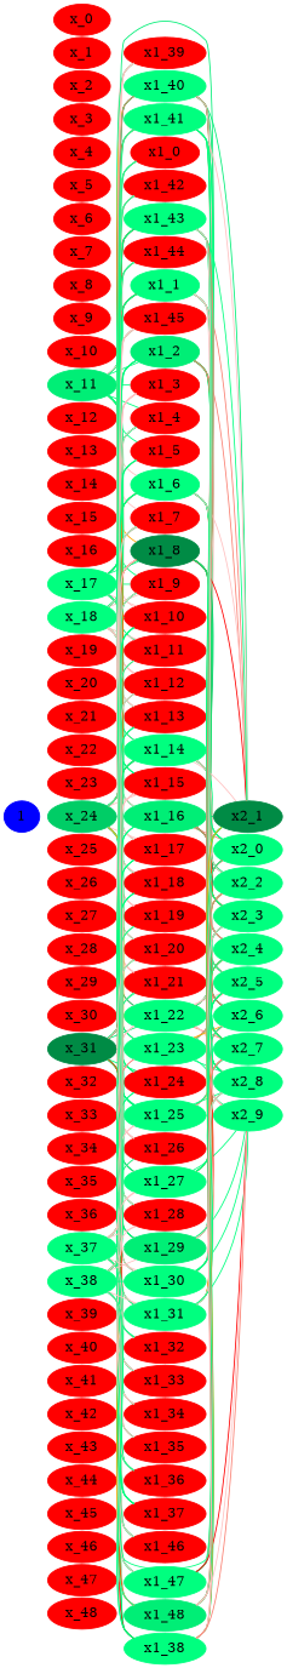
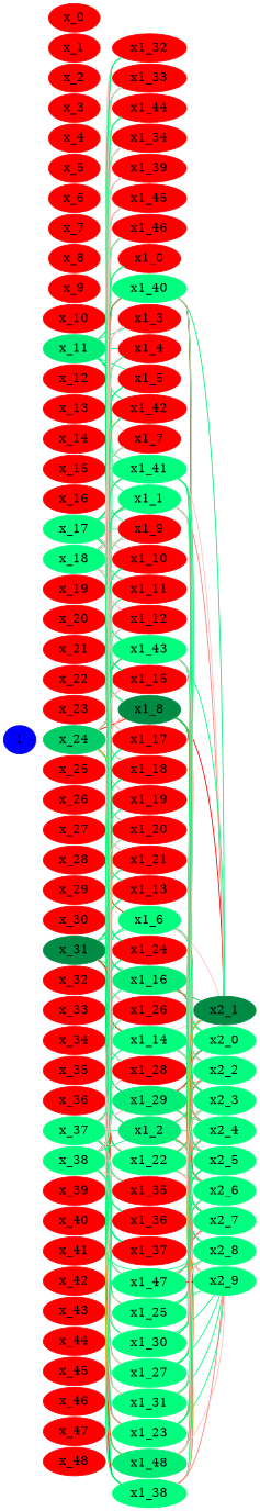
  graph {
    nodesep=0
    ordering=out
    rankdir=LR
    ranksep=0
    node [color=red style=filled]
    edge [bgcolor="purple:pink" color=springgreen nodesep=0]
    n1 [color=blue height=0.2 label=1 width=0.2]
    x_0 [height=0.2 width=0.2]
    x_1 [height=0.2 width=0.2]
    x_2 [height=0.2 width=0.2]
    x_3 [height=0.2 width=0.2]
    x_4 [height=0.2 width=0.2]
    x_5 [height=0.2 width=0.2]
    x_6 [height=0.2 width=0.2]
    x_7 [height=0.2 width=0.2]
    x_8 [height=0.2 width=0.2]
    x_9 [height=0.2 width=0.2]
    x_10 [height=0.2 width=0.2]
    x_11 [color=springgreen2 fillcolor=springgreen2 height=0.2 width=0.2]
    x_12 [height=0.2 width=0.2]
    x_13 [height=0.2 width=0.2]
    x_14 [height=0.2 width=0.2]
    x_15 [height=0.2 width=0.2]
    x_16 [height=0.2 width=0.2]
    x_17 [color=springgreen fillcolor=springgreen height=0.2 width=0.2]
    x_18 [color=springgreen fillcolor=springgreen height=0.2 width=0.2]
    x_19 [height=0.2 width=0.2]
    x_20 [height=0.2 width=0.2]
    x_21 [height=0.2 width=0.2]
    x_22 [height=0.2 width=0.2]
    x_23 [height=0.2 width=0.2]
    x_24 [color=springgreen3 fillcolor=springgreen3 height=0.2 width=0.2]
    x_25 [height=0.2 width=0.2]
    x_26 [height=0.2 width=0.2]
    x_27 [height=0.2 width=0.2]
    x_28 [height=0.2 width=0.2]
    x_29 [height=0.2 width=0.2]
    x_30 [height=0.2 width=0.2]
    x_31 [color=springgreen4 fillcolor=springgreen4 height=0.2 width=0.2]
    x_32 [height=0.2 width=0.2]
    x_33 [height=0.2 width=0.2]
    x_34 [height=0.2 width=0.2]
    x_35 [height=0.2 width=0.2]
    x_36 [height=0.2 width=0.2]
    x_37 [color=springgreen fillcolor=springgreen height=0.2 width=0.2]
    x_38 [color=springgreen1 fillcolor=springgreen1 height=0.2 width=0.2]
    x_39 [height=0.2 width=0.2]
    x_40 [height=0.2 width=0.2]
    x_41 [height=0.2 width=0.2]
    x_42 [height=0.2 width=0.2]
    x_43 [height=0.2 width=0.2]
    x_44 [height=0.2 width=0.2]
    x_45 [height=0.2 width=0.2]
    x_46 [height=0.2 width=0.2]
    x_47 [height=0.2 width=0.2]
    x_48 [height=0.2 width=0.2]
    x1_0 [fillcolor=red height=0.2 width=0.2]
    x1_1 [color=springgreen1 fillcolor=springgreen1 height=0.2 width=0.2]
    x1_2 [color=springgreen2 fillcolor=springgreen2 height=0.2 width=0.2]
    x1_3 [fillcolor=red height=0.2 width=0.2]
    x1_4 [fillcolor=red height=0.2 width=0.2]
    x1_5 [fillcolor=red height=0.2 width=0.2]
    x1_6 [color=springgreen1 fillcolor=springgreen1 height=0.2 width=0.2]
    x1_7 [fillcolor=red height=0.2 width=0.2]
    x1_8 [color=springgreen4 fillcolor=springgreen4 height=0.2 width=0.2]
    x1_9 [fillcolor=red height=0.2 width=0.2]
    x1_10 [fillcolor=red height=0.2 width=0.2]
    x1_11 [fillcolor=red height=0.2 width=0.2]
    x1_12 [fillcolor=red height=0.2 width=0.2]
    x1_13 [fillcolor=red height=0.2 width=0.2]
    x1_14 [color=springgreen fillcolor=springgreen height=0.2 width=0.2]
    x1_15 [fillcolor=red height=0.2 width=0.2]
    x1_16 [color=springgreen2 fillcolor=springgreen2 height=0.2 width=0.2]
    x1_17 [fillcolor=red height=0.2 width=0.2]
    x1_18 [fillcolor=red height=0.2 width=0.2]
    x1_19 [fillcolor=red height=0.2 width=0.2]
    x1_20 [fillcolor=red height=0.2 width=0.2]
    x1_21 [fillcolor=red height=0.2 width=0.2]
    x1_22 [color=springgreen1 fillcolor=springgreen1 height=0.2 width=0.2]
    x1_23 [color=springgreen1 fillcolor=springgreen1 height=0.2 width=0.2]
    x1_24 [fillcolor=red height=0.2 width=0.2]
    x1_25 [color=springgreen fillcolor=springgreen height=0.2 width=0.2]
    x1_26 [fillcolor=red height=0.2 width=0.2]
    x1_27 [color=springgreen1 fillcolor=springgreen1 height=0.2 width=0.2]
    x1_28 [fillcolor=red height=0.2 width=0.2]
    x1_29 [color=springgreen2 fillcolor=springgreen2 height=0.2 width=0.2]
    x1_30 [color=springgreen1 fillcolor=springgreen1 height=0.2 width=0.2]
    x1_31 [color=springgreen1 fillcolor=springgreen1 height=0.2 width=0.2]
    x1_32 [fillcolor=red height=0.2 width=0.2]
    x1_33 [fillcolor=red height=0.2 width=0.2]
    x1_34 [fillcolor=red height=0.2 width=0.2]
    x1_35 [fillcolor=red height=0.2 width=0.2]
    x1_36 [fillcolor=red height=0.2 width=0.2]
    x1_37 [fillcolor=red height=0.2 width=0.2]
    x1_38 [color=springgreen fillcolor=springgreen height=0.2 width=0.2]
    x1_39 [fillcolor=red height=0.2 width=0.2]
    x1_40 [color=springgreen1 fillcolor=springgreen1 height=0.2 width=0.2]
    x1_41 [color=springgreen fillcolor=springgreen height=0.2 width=0.2]
    x1_42 [fillcolor=red height=0.2 width=0.2]
    x1_43 [color=springgreen fillcolor=springgreen height=0.2 width=0.2]
    x1_44 [fillcolor=red height=0.2 width=0.2]
    x1_45 [fillcolor=red height=0.2 width=0.2]
    x1_46 [fillcolor=red height=0.2 width=0.2]
    x1_47 [color=springgreen1 fillcolor=springgreen1 height=0.2 width=0.2]
    x1_48 [color=springgreen2 fillcolor=springgreen2 height=0.2 width=0.2]
    x2_1 [color=springgreen4 fillcolor=springgreen4 height=0.2 width=0.2]
    x2_0 [color=springgreen fillcolor=springgreen height=0.2 width=0.2]
    x2_2 [color=springgreen fillcolor=springgreen height=0.2 width=0.2]
    x2_3 [color=springgreen fillcolor=springgreen height=0.2 width=0.2]
    x2_4 [color=springgreen fillcolor=springgreen height=0.2 width=0.2]
    x2_5 [color=springgreen fillcolor=springgreen height=0.2 width=0.2]
    x2_6 [color=springgreen fillcolor=springgreen height=0.2 width=0.2]
    x2_7 [color=springgreen fillcolor=springgreen height=0.2 width=0.2]
    x2_8 [color=springgreen fillcolor=springgreen height=0.2 width=0.2]
    x2_9 [color=springgreen fillcolor=springgreen height=0.2 width=0.2]
    n1 -- x_0 [color=yellow style=invis]
    n1 -- x_1 [color=yellow style=invis]
    n1 -- x_2 [color=yellow style=invis]
    n1 -- x_3 [color=yellow style=invis]
    n1 -- x_4 [color=yellow style=invis]
    n1 -- x_5 [color=yellow style=invis]
    n1 -- x_6 [color=yellow style=invis]
    n1 -- x_7 [color=yellow style=invis]
    n1 -- x_8 [color=yellow style=invis]
    n1 -- x_9 [color=yellow style=invis]
    n1 -- x_10 [color=yellow style=invis]
    n1 -- x_11 [color=yellow style=invis]
    n1 -- x_12 [color=yellow style=invis]
    n1 -- x_13 [color=yellow style=invis]
    n1 -- x_14 [color=yellow style=invis]
    n1 -- x_15 [color=yellow style=invis]
    n1 -- x_16 [color=yellow style=invis]
    n1 -- x_17 [color=yellow style=invis]
    n1 -- x_18 [color=yellow style=invis]
    n1 -- x_19 [color=yellow style=invis]
    n1 -- x_20 [color=yellow style=invis]
    n1 -- x_21 [color=yellow style=invis]
    n1 -- x_22 [color=yellow style=invis]
    n1 -- x_23 [color=yellow style=invis]
    n1 -- x_24 [color=yellow style=invis]
    n1 -- x_25 [color=yellow style=invis]
    n1 -- x_26 [color=yellow style=invis]
    n1 -- x_27 [color=yellow style=invis]
    n1 -- x_28 [color=yellow style=invis]
    n1 -- x_29 [color=yellow style=invis]
    n1 -- x_30 [color=yellow style=invis]
    n1 -- x_31 [color=yellow style=invis]
    n1 -- x_32 [color=yellow style=invis]
    n1 -- x_33 [color=yellow style=invis]
    n1 -- x_34 [color=yellow style=invis]
    n1 -- x_35 [color=yellow style=invis]
    n1 -- x_36 [color=yellow style=invis]
    n1 -- x_37 [color=yellow style=invis]
    n1 -- x_38 [color=yellow style=invis]
    n1 -- x_39 [color=yellow style=invis]
    n1 -- x_40 [color=yellow style=invis]
    n1 -- x_41 [color=yellow style=invis]
    n1 -- x_42 [color=yellow style=invis]
    n1 -- x_43 [color=yellow style=invis]
    n1 -- x_44 [color=yellow style=invis]
    n1 -- x_45 [color=yellow style=invis]
    n1 -- x_46 [color=yellow style=invis]
    n1 -- x_47 [color=yellow style=invis]
    n1 -- x_48 [color=yellow style=invis]
    x_11 -- x1_0 [color=rosybrown1]
    x_11 -- x1_1
    x_11 -- x1_2 [color=springgreen1]
    x_11 -- x1_3
    x_11 -- x1_4
    x_11 -- x1_5
    x_11 -- x1_6 [color=rosybrown1]
    x_11 -- x1_7 [color=rosybrown1]
    x_11 -- x1_8 [color=orange]
    x_11 -- x1_9
    x_11 -- x1_10 [color=rosybrown1]
    x_11 -- x1_11 [color=rosybrown1]
    x_11 -- x1_12 [color=rosybrown1]
    x_11 -- x1_13
    x_11 -- x1_14 [color=springgreen2]
    x_11 -- x1_15
    x_11 -- x1_16
    x_11 -- x1_17
    x_11 -- x1_18
    x_11 -- x1_19 [color=rosybrown1]
    x_11 -- x1_20 [color=rosybrown1]
    x_11 -- x1_21 [color=rosybrown1]
    x_11 -- x1_22 [color=rosybrown1]
    x_11 -- x1_23 [color=rosybrown1]
    x_11 -- x1_24 [color=rosybrown1]
    x_11 -- x1_25
    x_11 -- x1_26
    x_11 -- x1_27 [color=rosybrown1]
    x_11 -- x1_28
    x_11 -- x1_29 [color=salmon]
    x_11 -- x1_30 [color=rosybrown1]
    x_11 -- x1_31 [color=salmon]
    x_11 -- x1_32 [color=rosybrown1]
    x_11 -- x1_33
    x_11 -- x1_34 [color=rosybrown1]
    x_11 -- x1_35 [color=rosybrown1]
    x_11 -- x1_36
    x_11 -- x1_37
    x_11 -- x1_38
    x_11 -- x1_39 [color=rosybrown1]
    x_11 -- x1_40 [color=rosybrown1]
    x_11 -- x1_41
    x_11 -- x1_42
    x_11 -- x1_43
    x_11 -- x1_44
    x_11 -- x1_45 [color=rosybrown1]
    x_11 -- x1_46
    x_11 -- x1_47
    x_11 -- x1_48
    x_17 -- x1_0 [color=rosybrown1]
    x_17 -- x1_1
    x_17 -- x1_2 [color=rosybrown1]
    x_17 -- x1_3 [color=rosybrown1]
    x_17 -- x1_4
    x_17 -- x1_5 [color=rosybrown1]
    x_17 -- x1_6
    x_17 -- x1_7 [color=rosybrown1]
    x_17 -- x1_8
    x_17 -- x1_9
    x_17 -- x1_10 [color=rosybrown1]
    x_17 -- x1_11
    x_17 -- x1_12 [color=rosybrown1]
    x_17 -- x1_13 [color=rosybrown1]
    x_17 -- x1_14 [color=rosybrown1]
    x_17 -- x1_15
    x_17 -- x1_16
    x_17 -- x1_17 [color=rosybrown1]
    x_17 -- x1_18
    x_17 -- x1_19 [color=rosybrown1]
    x_17 -- x1_20 [color=rosybrown1]
    x_17 -- x1_21 [color=rosybrown1]
    x_17 -- x1_22 [color=rosybrown1]
    x_17 -- x1_23 [color=rosybrown1]
    x_17 -- x1_24
    x_17 -- x1_25
    x_17 -- x1_26 [color=rosybrown1]
    x_17 -- x1_27 [color=rosybrown1]
    x_17 -- x1_28
    x_17 -- x1_29 [color=rosybrown1]
    x_17 -- x1_30
    x_17 -- x1_31
    x_17 -- x1_32
    x_17 -- x1_33 [color=rosybrown1]
    x_17 -- x1_34
    x_17 -- x1_35 [color=rosybrown1]
    x_17 -- x1_36
    x_17 -- x1_37
    x_17 -- x1_38
    x_17 -- x1_39
    x_17 -- x1_40 [color=rosybrown1]
    x_17 -- x1_41
    x_17 -- x1_42 [color=rosybrown1]
    x_17 -- x1_43
    x_17 -- x1_44
    x_17 -- x1_45
    x_17 -- x1_46
    x_17 -- x1_47 [color=rosybrown1]
    x_17 -- x1_48
    x_18 -- x1_0
    x_18 -- x1_1
    x_18 -- x1_2 [color=rosybrown1]
    x_18 -- x1_3 [color=rosybrown1]
    x_18 -- x1_4
    x_18 -- x1_5 [color=rosybrown1]
    x_18 -- x1_6 [color=rosybrown1]
    x_18 -- x1_7
    x_18 -- x1_8
    x_18 -- x1_9 [color=rosybrown1]
    x_18 -- x1_10
    x_18 -- x1_11 [color=rosybrown1]
    x_18 -- x1_12 [color=rosybrown1]
    x_18 -- x1_13 [color=rosybrown1]
    x_18 -- x1_14
    x_18 -- x1_15
    x_18 -- x1_16 [color=rosybrown1]
    x_18 -- x1_17 [color=rosybrown1]
    x_18 -- x1_18 [color=rosybrown1]
    x_18 -- x1_19 [color=rosybrown1]
    x_18 -- x1_20
    x_18 -- x1_21 [color=rosybrown1]
    x_18 -- x1_22 [color=rosybrown1]
    x_18 -- x1_23
    x_18 -- x1_24
    x_18 -- x1_25
    x_18 -- x1_26 [color=rosybrown1]
    x_18 -- x1_27 [color=rosybrown1]
    x_18 -- x1_28 [color=rosybrown1]
    x_18 -- x1_29
    x_18 -- x1_30 [color=rosybrown1]
    x_18 -- x1_31 [color=rosybrown1]
    x_18 -- x1_32 [color=rosybrown1]
    x_18 -- x1_33
    x_18 -- x1_34
    x_18 -- x1_35 [color=rosybrown1]
    x_18 -- x1_36
    x_18 -- x1_37 [color=rosybrown1]
    x_18 -- x1_38
    x_18 -- x1_39 [color=rosybrown1]
    x_18 -- x1_40
    x_18 -- x1_41
    x_18 -- x1_42
    x_18 -- x1_43
    x_18 -- x1_44
    x_18 -- x1_45 [color=rosybrown1]
    x_18 -- x1_46 [color=rosybrown1]
    x_18 -- x1_47 [color=rosybrown1]
    x_18 -- x1_48 [color=rosybrown1]
    x_24 -- x1_0
    x_24 -- x1_1 [color=red3]
    x_24 -- x1_2 [color=springgreen2]
    x_24 -- x1_3 [color=rosybrown1]
    x_24 -- x1_4
    x_24 -- x1_5 [color=rosybrown1]
    x_24 -- x1_6 [color=orangered]
    x_24 -- x1_7 [color=rosybrown1]
    x_24 -- x1_8 [color=red]
    x_24 -- x1_9
    x_24 -- x1_10
    x_24 -- x1_11 [color=rosybrown1]
    x_24 -- x1_12 [color=rosybrown1]
    x_24 -- x1_13
    x_24 -- x1_14 [color=springgreen2]
    x_24 -- x1_15 [color=rosybrown1]
    x_24 -- x1_16 [color=springgreen3]
    x_24 -- x1_17 [color=rosybrown1]
    x_24 -- x1_18 [color=rosybrown1]
    x_24 -- x1_19 [color=rosybrown1]
    x_24 -- x1_20 [color=rosybrown1]
    x_24 -- x1_21 [color=rosybrown1]
    x_24 -- x1_22 [color=springgreen3]
    x_24 -- x1_23
    x_24 -- x1_24
    x_24 -- x1_25 [color=springgreen2]
    x_24 -- x1_26 [color=rosybrown1]
    x_24 -- x1_27 [color=springgreen2]
    x_24 -- x1_28
    x_24 -- x1_29 [color=springgreen3]
    x_24 -- x1_30 [color=springgreen2]
    x_24 -- x1_31 [color=springgreen2]
    x_24 -- x1_32 [color=rosybrown1]
    x_24 -- x1_33
    x_24 -- x1_34
    x_24 -- x1_35 [color=rosybrown1]
    x_24 -- x1_36 [color=rosybrown1]
    x_24 -- x1_37
    x_24 -- x1_38
    x_24 -- x1_39
    x_24 -- x1_40 [color=orange]
    x_24 -- x1_41 [color=orangered]
    x_24 -- x1_42
    x_24 -- x1_43 [color=salmon]
    x_24 -- x1_44 [color=rosybrown1]
    x_24 -- x1_45
    x_24 -- x1_46 [color=rosybrown1]
    x_24 -- x1_47 [color=springgreen1]
    x_24 -- x1_48 [color=orange]
    x_31 -- x1_0
    x_31 -- x1_1 [color=salmon]
    x_31 -- x1_2
    x_31 -- x1_3 [color=rosybrown1]
    x_31 -- x1_4
    x_31 -- x1_5
    x_31 -- x1_6 [color=springgreen1]
    x_31 -- x1_7 [color=rosybrown1]
    x_31 -- x1_8 [color=orangered]
    x_31 -- x1_9
    x_31 -- x1_10
    x_31 -- x1_11 [color=rosybrown1]
    x_31 -- x1_12 [color=rosybrown1]
    x_31 -- x1_13 [color=rosybrown1]
    x_31 -- x1_14 [color=orangered]
    x_31 -- x1_15 [color=rosybrown1]
    x_31 -- x1_16 [color=springgreen2]
    x_31 -- x1_17
    x_31 -- x1_18
    x_31 -- x1_19
    x_31 -- x1_20
    x_31 -- x1_21
    x_31 -- x1_22 [color=springgreen2]
    x_31 -- x1_23 [color=springgreen2]
    x_31 -- x1_24
    x_31 -- x1_25
    x_31 -- x1_26 [color=rosybrown1]
    x_31 -- x1_27 [color=springgreen2]
    x_31 -- x1_28 [color=rosybrown1]
    x_31 -- x1_29 [color=springgreen1]
    x_31 -- x1_30 [color=rosybrown1]
    x_31 -- x1_31
    x_31 -- x1_32 [color=rosybrown1]
    x_31 -- x1_33
    x_31 -- x1_34 [color=rosybrown1]
    x_31 -- x1_35 [color=rosybrown1]
    x_31 -- x1_36
    x_31 -- x1_37
    x_31 -- x1_38 [color=red]
    x_31 -- x1_39 [color=rosybrown1]
    x_31 -- x1_40 [color=springgreen4]
    x_31 -- x1_41
    x_31 -- x1_42 [color=rosybrown1]
    x_31 -- x1_43 [color=red]
    x_31 -- x1_44
    x_31 -- x1_45 [color=rosybrown1]
    x_31 -- x1_46
    x_31 -- x1_47 [color=springgreen1]
    x_31 -- x1_48 [color=orangered]
    x_37 -- x1_0 [color=rosybrown1]
    x_37 -- x1_1
    x_37 -- x1_2
    x_37 -- x1_3 [color=rosybrown1]
    x_37 -- x1_4
    x_37 -- x1_5
    x_37 -- x1_6
    x_37 -- x1_7
    x_37 -- x1_8 [color=rosybrown1]
    x_37 -- x1_9
    x_37 -- x1_10
    x_37 -- x1_11 [color=rosybrown1]
    x_37 -- x1_12
    x_37 -- x1_13
    x_37 -- x1_14
    x_37 -- x1_15 [color=rosybrown1]
    x_37 -- x1_16
    x_37 -- x1_17
    x_37 -- x1_18
    x_37 -- x1_19 [color=rosybrown1]
    x_37 -- x1_20
    x_37 -- x1_21 [color=rosybrown1]
    x_37 -- x1_22 [color=rosybrown1]
    x_37 -- x1_23 [color=rosybrown1]
    x_37 -- x1_24
    x_37 -- x1_25 [color=rosybrown1]
    x_37 -- x1_26 [color=rosybrown1]
    x_37 -- x1_27 [color=rosybrown1]
    x_37 -- x1_28 [color=rosybrown1]
    x_37 -- x1_29 [color=rosybrown1]
    x_37 -- x1_30 [color=rosybrown1]
    x_37 -- x1_31 [color=rosybrown1]
    x_37 -- x1_32
    x_37 -- x1_33 [color=rosybrown1]
    x_37 -- x1_34 [color=rosybrown1]
    x_37 -- x1_35
    x_37 -- x1_36 [color=rosybrown1]
    x_37 -- x1_37
    x_37 -- x1_38
    x_37 -- x1_39 [color=rosybrown1]
    x_37 -- x1_40
    x_37 -- x1_41 [color=rosybrown1]
    x_37 -- x1_42 [color=rosybrown1]
    x_37 -- x1_43
    x_37 -- x1_44 [color=rosybrown1]
    x_37 -- x1_45 [color=rosybrown1]
    x_37 -- x1_46
    x_37 -- x1_47
    x_37 -- x1_48 [color=rosybrown1]
    x_37 -- x2_1
    x_38 -- x1_0
    x_38 -- x1_1
    x_38 -- x1_2
    x_38 -- x1_3 [color=rosybrown1]
    x_38 -- x1_4 [color=rosybrown1]
    x_38 -- x1_5
    x_38 -- x1_6
    x_38 -- x1_7 [color=rosybrown1]
    x_38 -- x1_8 [color=rosybrown1]
    x_38 -- x1_9 [color=rosybrown1]
    x_38 -- x1_10
    x_38 -- x1_11
    x_38 -- x1_12 [color=rosybrown1]
    x_38 -- x1_13
    x_38 -- x1_14
    x_38 -- x1_15 [color=rosybrown1]
    x_38 -- x1_16
    x_38 -- x1_17
    x_38 -- x1_18
    x_38 -- x1_19
    x_38 -- x1_20 [color=rosybrown1]
    x_38 -- x1_21
    x_38 -- x1_22 [color=rosybrown1]
    x_38 -- x1_23 [color=salmon]
    x_38 -- x1_24
    x_38 -- x1_25 [color=rosybrown1]
    x_38 -- x1_26
    x_38 -- x1_27 [color=rosybrown1]
    x_38 -- x1_28 [color=rosybrown1]
    x_38 -- x1_29 [color=rosybrown1]
    x_38 -- x1_30
    x_38 -- x1_31 [color=rosybrown1]
    x_38 -- x1_32
    x_38 -- x1_33 [color=rosybrown1]
    x_38 -- x1_34 [color=rosybrown1]
    x_38 -- x1_35 [color=rosybrown1]
    x_38 -- x1_36
    x_38 -- x1_37
    x_38 -- x1_38
    x_38 -- x1_39 [color=rosybrown1]
    x_38 -- x1_40 [color=salmon]
    x_38 -- x1_41
    x_38 -- x1_42
    x_38 -- x1_43
    x_38 -- x1_44
    x_38 -- x1_45 [color=rosybrown1]
    x_38 -- x1_46 [color=rosybrown1]
    x_38 -- x1_47 [color=rosybrown1]
    x_38 -- x1_48
    x1_1 -- x2_1 [color=salmon]
    x1_1 -- x2_0 [color=springgreen1]
    x1_1 -- x2_2 [color=springgreen1]
    x1_1 -- x2_3
    x1_1 -- x2_4 [color=rosybrown1]
    x1_1 -- x2_5 [color=rosybrown1]
    x1_1 -- x2_6
    x1_1 -- x2_7
    x1_1 -- x2_8 [color=rosybrown1]
    x1_1 -- x2_9 [color=rosybrown1]
    x1_2 -- x2_1 [color=salmon]
    x1_2 -- x2_0
    x1_2 -- x2_2 [color=springgreen1]
    x1_2 -- x2_3 [color=rosybrown1]
    x1_2 -- x2_4
    x1_2 -- x2_5
    x1_2 -- x2_6
    x1_2 -- x2_7 [color=orangered]
    x1_2 -- x2_8 [color=springgreen1]
    x1_2 -- x2_9 [color=salmon]
    x1_6 -- x2_1 [color=rosybrown1]
    x1_6 -- x2_0 [color=springgreen1]
    x1_6 -- x2_2 [color=rosybrown1]
    x1_6 -- x2_3 [color=orangered]
    x1_6 -- x2_4
    x1_6 -- x2_5
    x1_6 -- x2_6 [color=springgreen1]
    x1_6 -- x2_7
    x1_6 -- x2_8
    x1_6 -- x2_9 [color=rosybrown1]
    x1_8 -- x2_1 [color=red]
    x1_8 -- x2_0
    x1_8 -- x2_2 [color=salmon]
    x1_8 -- x2_3 [color=springgreen1]
    x1_8 -- x2_4 [color=springgreen3]
    x1_8 -- x2_5
    x1_8 -- x2_6
    x1_8 -- x2_7 [color=springgreen1]
    x1_8 -- x2_8 [color=red3]
    x1_8 -- x2_9 [color=springgreen1]
    x1_14 -- x2_1 [color=rosybrown1]
    x1_14 -- x2_0
    x1_14 -- x2_2 [color=rosybrown1]
    x1_14 -- x2_3
    x1_14 -- x2_4
    x1_14 -- x2_5
    x1_14 -- x2_6 [color=rosybrown1]
    x1_14 -- x2_7 [color=salmon]
    x1_14 -- x2_8
    x1_14 -- x2_9 [color=rosybrown1]
    x1_16 -- x2_1 [color=springgreen3]
    x1_16 -- x2_0 [color=salmon]
    x1_16 -- x2_2 [color=springgreen1]
    x1_16 -- x2_3 [color=salmon]
    x1_16 -- x2_4 [color=red]
    x1_16 -- x2_5 [color=salmon]
    x1_16 -- x2_6 [color=springgreen4]
    x1_16 -- x2_7 [color=orangered]
    x1_16 -- x2_8 [color=springgreen1]
    x1_16 -- x2_9 [color=salmon]
    x1_22 -- x2_1 [color=springgreen2]
    x1_22 -- x2_0 [color=red]
    x1_22 -- x2_2
    x1_22 -- x2_3
    x1_22 -- x2_4 [color=rosybrown1]
    x1_22 -- x2_5 [color=rosybrown1]
    x1_22 -- x2_6 [color=springgreen1]
    x1_22 -- x2_7 [color=salmon]
    x1_22 -- x2_8 [color=rosybrown1]
    x1_22 -- x2_9 [color=rosybrown1]
    x1_23 -- x2_1
    x1_23 -- x2_0 [color=salmon]
    x1_23 -- x2_2 [color=rosybrown1]
    x1_23 -- x2_3 [color=rosybrown1]
    x1_23 -- x2_4 [color=springgreen1]
    x1_23 -- x2_5 [color=salmon]
    x1_23 -- x2_6 [color=orange]
    x1_23 -- x2_7
    x1_23 -- x2_8
    x1_23 -- x2_9
    x1_25 -- x2_1
    x1_25 -- x2_0 [color=salmon]
    x1_25 -- x2_2 [color=rosybrown1]
    x1_25 -- x2_3
    x1_25 -- x2_4 [color=rosybrown1]
    x1_25 -- x2_5 [color=rosybrown1]
    x1_25 -- x2_6 [color=salmon]
    x1_25 -- x2_7
    x1_25 -- x2_8
    x1_25 -- x2_9
    x1_27 -- x2_1 [color=springgreen1]
    x1_27 -- x2_0 [color=salmon]
    x1_27 -- x2_2 [color=rosybrown1]
    x1_27 -- x2_3 [color=rosybrown1]
    x1_27 -- x2_4 [color=rosybrown1]
    x1_27 -- x2_5 [color=orange]
    x1_27 -- x2_6
    x1_27 -- x2_7
    x1_27 -- x2_8
    x1_27 -- x2_9 [color=springgreen1]
    x1_29 -- x2_1 [color=springgreen1]
    x1_29 -- x2_0 [color=red]
    x1_29 -- x2_2 [color=salmon]
    x1_29 -- x2_3
    x1_29 -- x2_4 [color=springgreen2]
    x1_29 -- x2_5 [color=salmon]
    x1_29 -- x2_6 [color=rosybrown1]
    x1_29 -- x2_7 [color=rosybrown1]
    x1_29 -- x2_8 [color=rosybrown1]
    x1_29 -- x2_9
    x1_30 -- x2_1 [color=rosybrown1]
    x1_30 -- x2_0 [color=salmon]
    x1_30 -- x2_2 [color=orangered]
    x1_30 -- x2_3 [color=salmon]
    x1_30 -- x2_4
    x1_30 -- x2_5
    x1_30 -- x2_6 [color=rosybrown1]
    x1_30 -- x2_7
    x1_30 -- x2_8 [color=springgreen1]
    x1_30 -- x2_9 [color=springgreen1]
    x1_31 -- x2_1
    x1_31 -- x2_0 [color=orangered]
    x1_31 -- x2_2 [color=orange]
    x1_31 -- x2_3 [color=rosybrown1]
    x1_31 -- x2_4
    x1_31 -- x2_5 [color=springgreen1]
    x1_31 -- x2_6 [color=rosybrown1]
    x1_31 -- x2_7
    x1_31 -- x2_8 [color=rosybrown1]
    x1_31 -- x2_9
    x1_38 -- x2_0
    x1_38 -- x2_2 [color=rosybrown1]
    x1_38 -- x2_3 [color=springgreen1]
    x1_38 -- x2_4 [color=orange]
    x1_38 -- x2_5 [color=springgreen1]
    x1_38 -- x2_6 [color=salmon]
    x1_38 -- x2_7 [color=rosybrown1]
    x1_38 -- x2_8 [color=rosybrown1]
    x1_38 -- x2_9 [color=salmon]
    x1_40 -- x2_1 [color=springgreen2]
    x1_40 -- x2_0 [color=rosybrown1]
    x1_40 -- x2_2 [color=springgreen2]
    x1_40 -- x2_3 [color=orangered]
    x1_40 -- x2_4
    x1_40 -- x2_5 [color=salmon]
    x1_40 -- x2_6 [color=red]
-   x_17 -- x2_7 [color=springgreen2]
+   x1_40 -- x2_7 [color=springgreen2]
    x1_40 -- x2_8
    x1_40 -- x2_9 [color=rosybrown1]
    x1_41 -- x2_1 [color=rosybrown1]
    x1_41 -- x2_0
    x1_41 -- x2_2
    x1_41 -- x2_3
    x1_41 -- x2_4 [color=rosybrown1]
    x1_41 -- x2_5 [color=rosybrown1]
    x1_41 -- x2_6
    x1_41 -- x2_7
    x1_41 -- x2_8
    x1_43 -- x2_1
    x1_43 -- x2_0
    x1_43 -- x2_2 [color=rosybrown1]
    x1_43 -- x2_3
    x1_43 -- x2_4 [color=salmon]
    x1_43 -- x2_5
    x1_43 -- x2_6 [color=salmon]
    x1_43 -- x2_7 [color=springgreen1]
    x1_43 -- x2_8
    x1_43 -- x2_9 [color=rosybrown1]
    x1_47 -- x2_1 [color=springgreen1]
    x1_47 -- x2_0 [color=rosybrown1]
    x1_47 -- x2_2 [color=springgreen2]
    x1_47 -- x2_3
    x1_47 -- x2_4 [color=salmon]
    x1_47 -- x2_5
    x1_47 -- x2_6 [color=rosybrown1]
    x1_47 -- x2_7 [color=salmon]
    x1_47 -- x2_8
    x1_47 -- x2_9 [color=red]
    x1_48 -- x2_1 [color=orange]
    x1_48 -- x2_0 [color=springgreen2]
    x1_48 -- x2_2 [color=salmon]
    x1_48 -- x2_3 [color=rosybrown1]
    x1_48 -- x2_4
    x1_48 -- x2_5
    x1_48 -- x2_6 [color=springgreen2]
    x1_48 -- x2_7 [color=salmon]
    x1_48 -- x2_8 [color=rosybrown1]
    x1_48 -- x2_9 [color=rosybrown1]
  }
